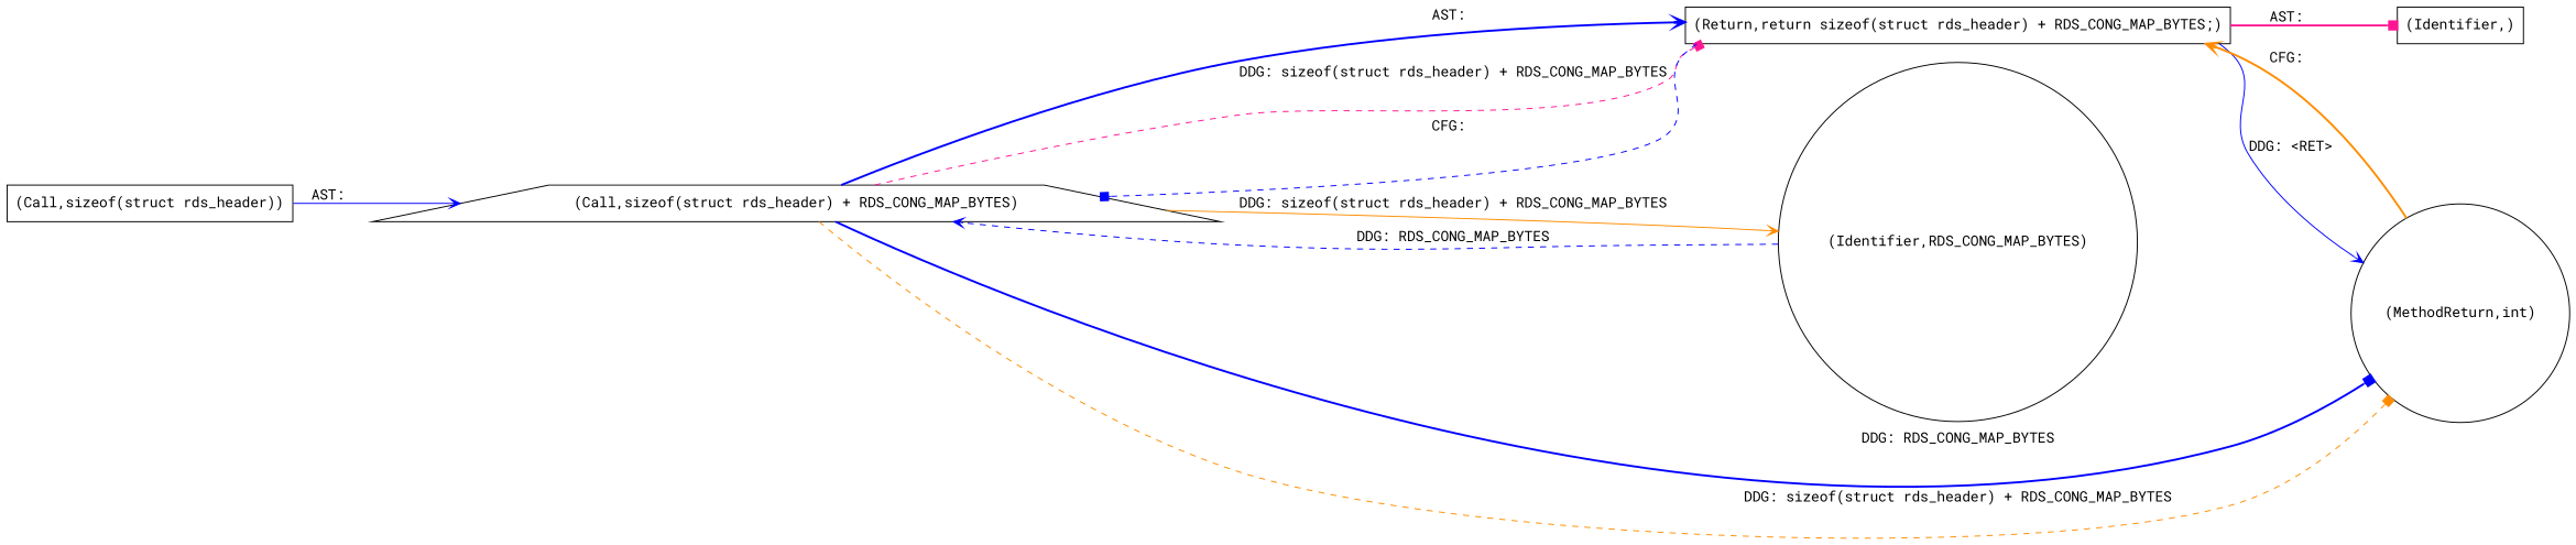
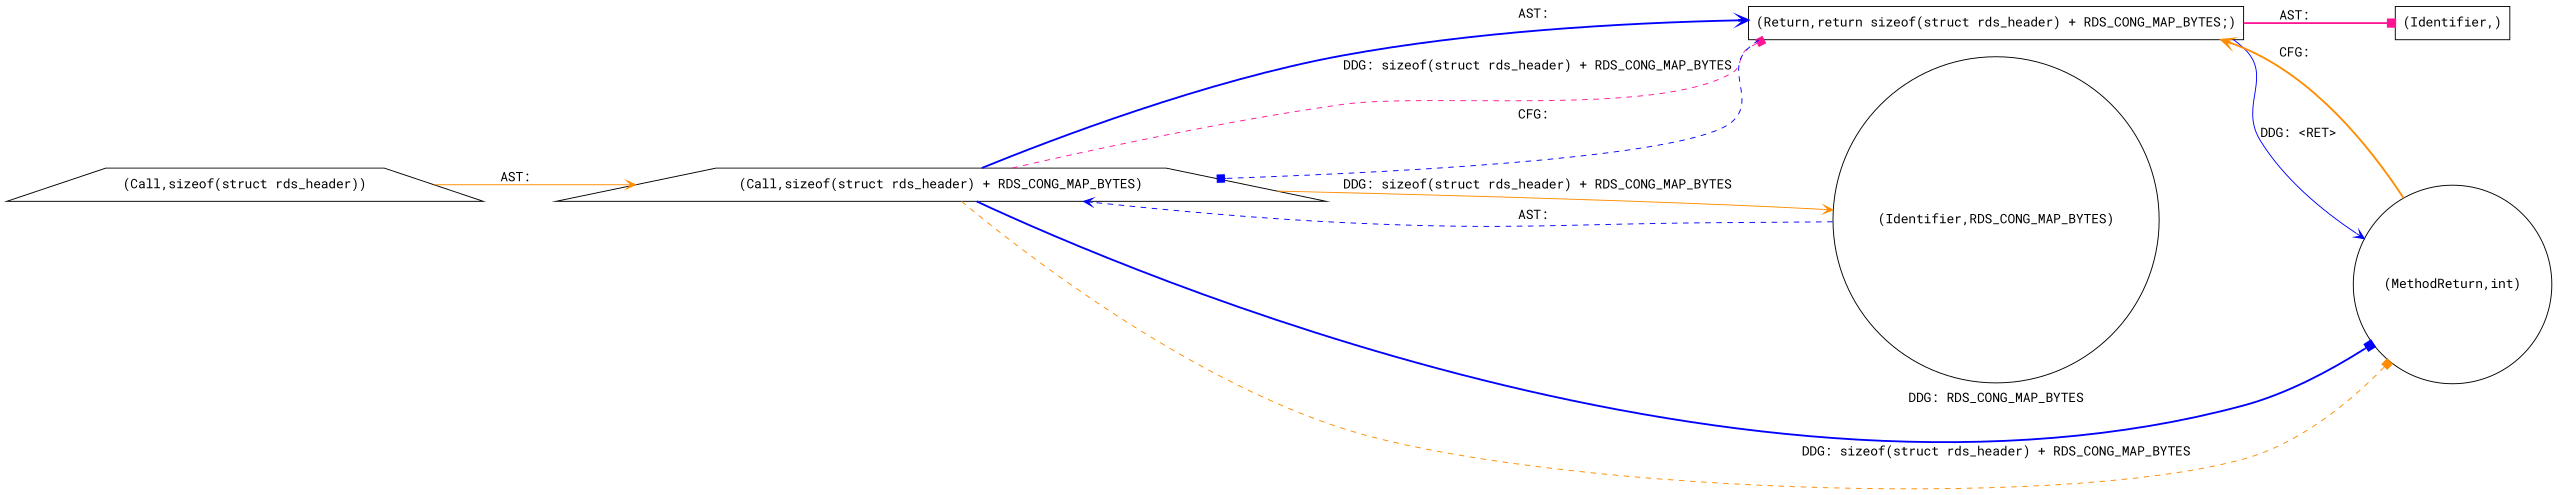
  digraph {
    fontname="Roboto Mono"
    rankdir=LR
    node [fontname="Roboto Mono" shape=trapezium]
    edge [arrowhead=vee color=blue fontname="Roboto Mono" style=bold]
    n1 [label="(Call,sizeof(struct rds_header) + RDS_CONG_MAP_BYTES)"]
    n2 [label="(Return,return sizeof(struct rds_header) + RDS_CONG_MAP_BYTES;)" shape=box]
    n3 [label="(Identifier,RDS_CONG_MAP_BYTES)" shape=circle]
    n4 [label="(MethodReturn,int)" shape=circle]
    n5 [label="(Identifier,)" shape=box]
-   n6 [label="(Call,sizeof(struct rds_header))" shape=box]
+   n6 [label="(Call,sizeof(struct rds_header))"]
    n1 -> n2 [label="AST: "]
    n1 -> n2 [arrowhead=box color=deeppink label="DDG: sizeof(struct rds_header) + RDS_CONG_MAP_BYTES" style=dashed]
    n1 -> n3 [color=darkorange label="DDG: sizeof(struct rds_header) + RDS_CONG_MAP_BYTES" style=solid]
    n1 -> n4 [arrowhead=box label="DDG: RDS_CONG_MAP_BYTES"]
    n1 -> n4 [arrowhead=box color=darkorange label="DDG: sizeof(struct rds_header) + RDS_CONG_MAP_BYTES" style=dashed]
    n2 -> n1 [arrowhead=box label="CFG: " style=dashed]
    n2 -> n4 [label="DDG: <RET>" style=solid]
    n2 -> n5 [arrowhead=box color=deeppink label="AST: "]
-   n3 -> n1 [label="DDG: RDS_CONG_MAP_BYTES" style=dashed]
+   n3 -> n1 [label="AST: " style=dashed]
    n4 -> n2 [color=darkorange label="CFG: "]
-   n6 -> n1 [label="AST: " style=solid]
+   n6 -> n1 [color=darkorange label="AST: " style=solid]
  }
